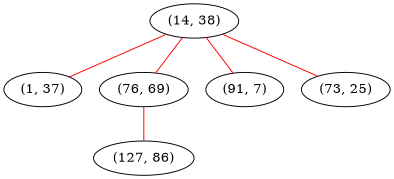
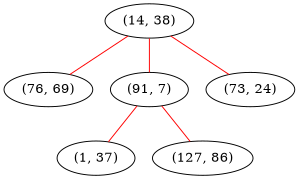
  graph {
    edge [color=red weight=1]
    n1 [label="(1, 37)"]
    "(14, 38)"
    "(76, 69)"
    "(91, 7)"
-   "(73, 25)"
+   "(73, 25)" [label="(73, 24)"]
    "(127, 86)"
-   "(14, 38)" -- n1
+   "(91, 7)" -- n1
    "(14, 38)" -- "(76, 69)"
    "(14, 38)" -- "(91, 7)"
    "(14, 38)" -- "(73, 25)"
-   "(76, 69)" -- "(127, 86)"
+   "(91, 7)" -- "(127, 86)"
  }
